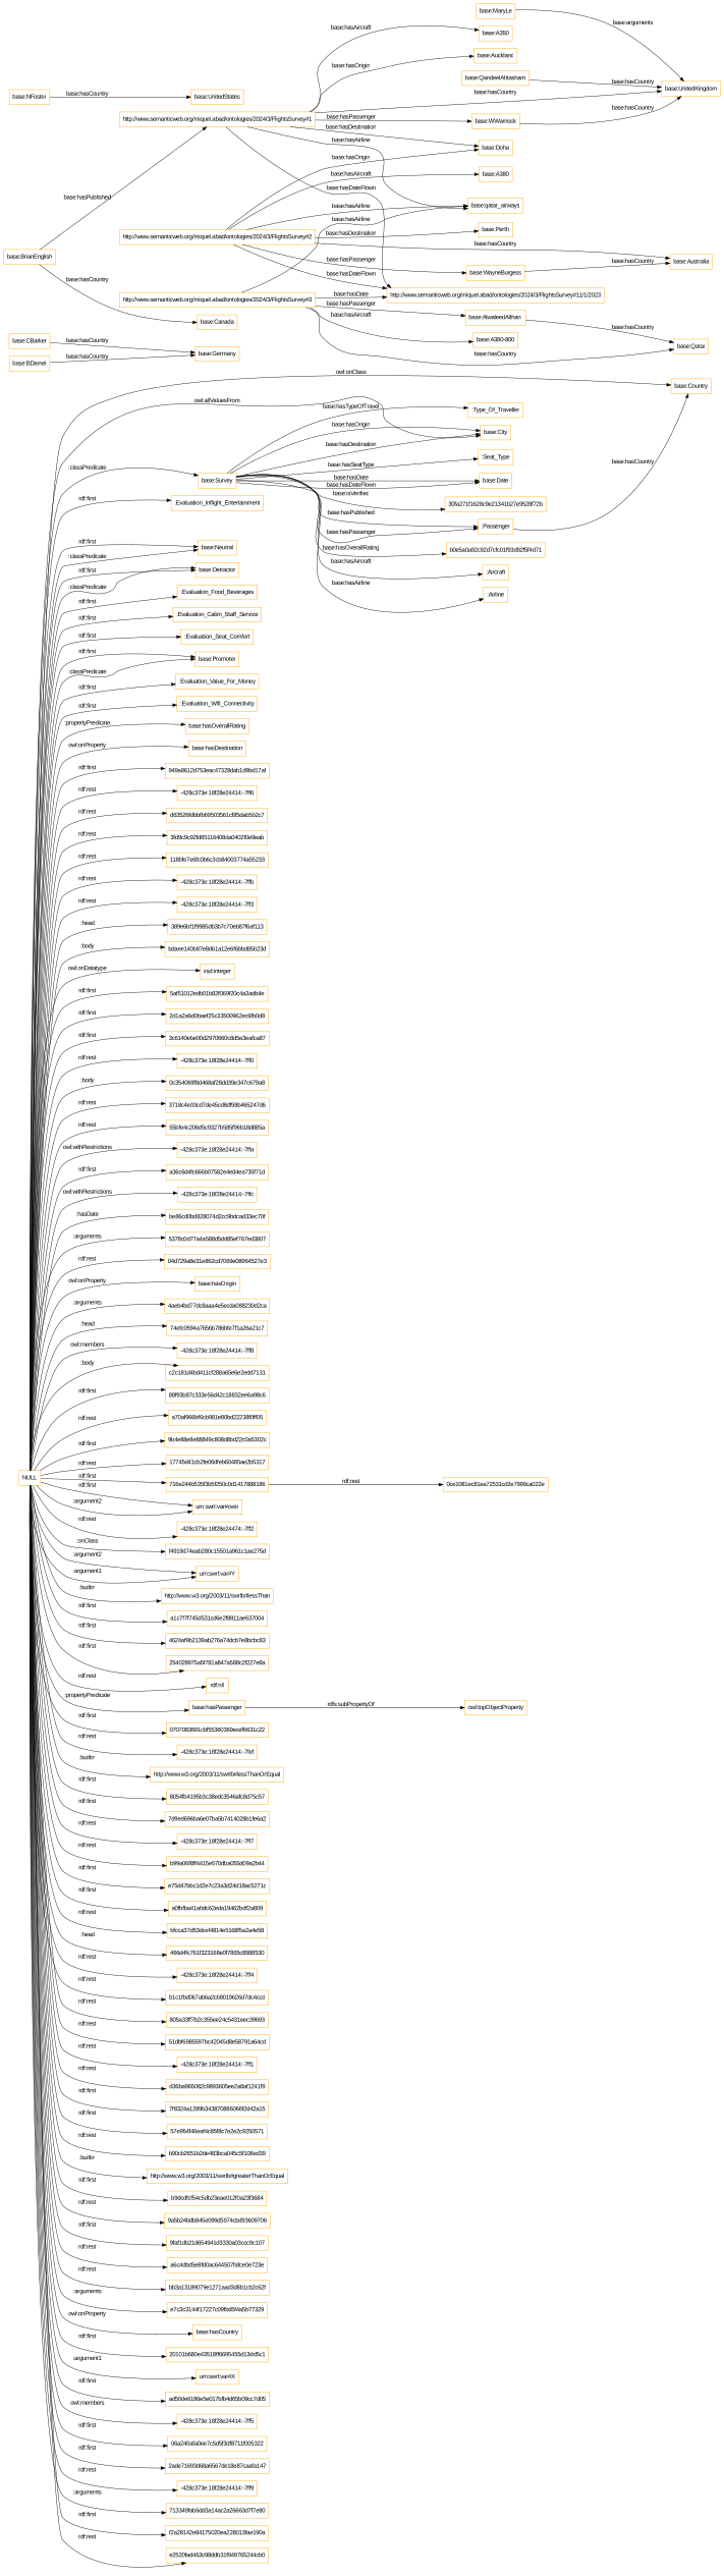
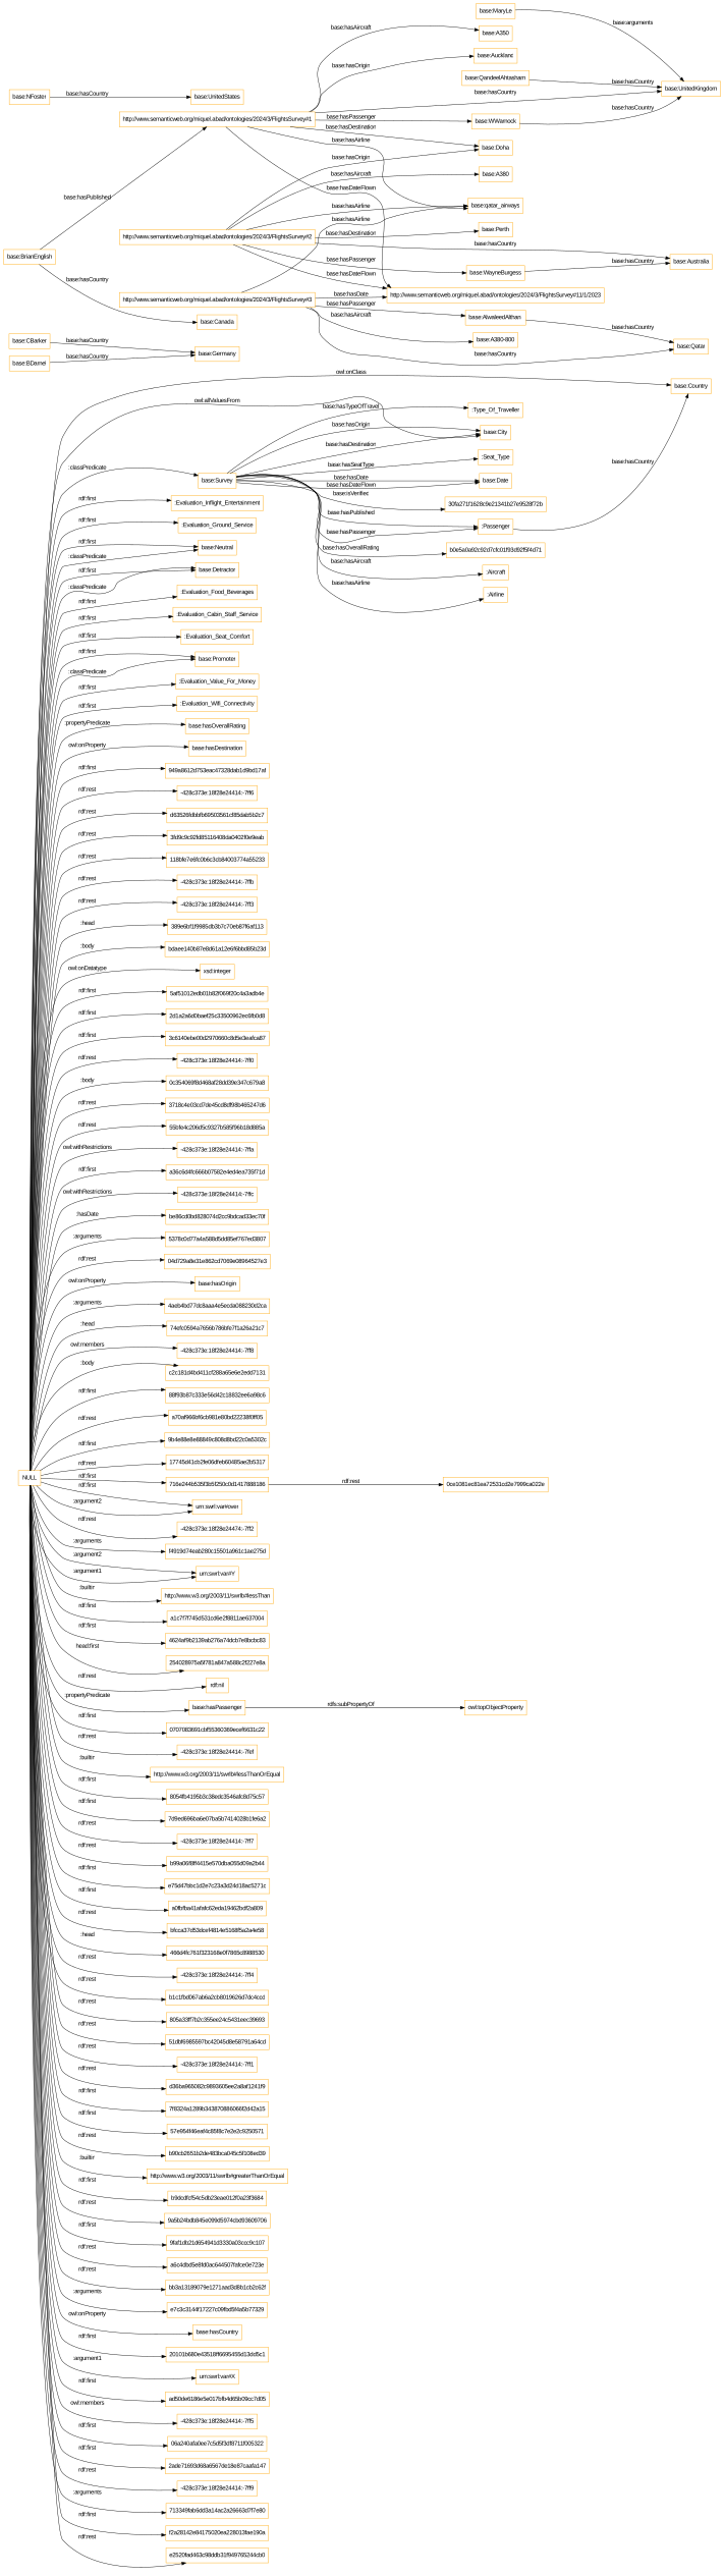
  digraph {
    fontname="Liberation Sans"
    rankdir=LR
    node [color=orange fontname="Liberation Sans" shape=rectangle]
    edge [fontname="Liberation Sans"]
    ":Passenger"
    "base:Country"
    "base:Survey"
    ":Aircraft"
    ":Airline"
    ":Type_Of_Traveller"
    "base:City"
    ":Seat_Type"
    "base:Date"
    "30fa271f1628c9e21341b27e9528f72b"
    b0e5a0a92c92d7cfc01f93d92f5f4d71
    NULL
    ":Evaluation_Inflight_Entertainment"
+   ":Evaluation_Ground_Service"
    "base:Neutral"
    "base:Detractor"
    ":Evaluation_Food_Beverages"
    ":Evaluation_Cabin_Staff_Service"
    ":Evaluation_Seat_Comfort"
    "base:Promoter"
    ":Evaluation_Value_For_Money"
    ":Evaluation_Wifi_Connectivity"
    "base:hasOverallRating"
    "base:hasDestination"
    "949a8612d753eac47328dab1d9bd17af"
    "-428c373e:18f28e24414:-7ff6"
    d63526fdbbfb69503561cf85dab5b2c7
    "3fd9c9c92fd85116408da0402f0e9eab"
    "118bfe7e6fc0b6c3cb84003774a55233"
    "-428c373e:18f28e24414:-7ffb"
    "-428c373e:18f28e24414:-7ff3"
    "389e6bf1f9985db3b7c70eb87f6af113"
    bdaee140b87e8d61a12e6f6bbd85b23d
    "xsd:integer"
    "5af51012edb01b82f069f20c4a3adb4e"
    "2d1a2a6d0baef25c33500962ec6fb0d8"
    "3c6140ebe00d2970660c8d5e3eafca87"
    "-428c373e:18f28e24414:-7ff0"
    "0c354069f8d468af28dd39e347c679a8"
    "3718c4e03cd7de45cd8df98b465247d6"
    "55bfe4c206d5c9327b585f96b18d885a"
    "-428c373e:18f28e24414:-7ffa"
    a36c6d4fc666b07582e4ed4ea735f71d
    "-428c373e:18f28e24414:-7ffc"
    be86cd0bd828074d2cc9bdcad33ec70f
    "5378c0d77a4a588d5dd85ef767ed3807"
    "04d729a8e31e862cd7069e08964527e3"
    "base:hasOrigin"
    "4aeb4bd77dc8aaa4e5ecda088230d2ca"
    "74efc0594a7656b786bfe7f1a26a21c7"
    "-428c373e:18f28e24414:-7ff8"
    c2c181d4bd411cf288a65e6e2edd7131
    "88f93b87c333e56d42c18832ee6a98c6"
    a70af966bf6cb981e80bd22238f0ff05
    "9b4e88e8e88849c808d8bd22c0a5302c"
    "17745d41cb2fe06dfeb60485ae2b5317"
    "716e244b535f3b5f250c0d1417888186"
    "urn:swrl:var#over"
    n59 [label="-428c373e:18f28e24474:-7ff2"]
    f4919d74eab280c15501a961c1ae275d
    "urn:swrl:var#Y"
    "http://www.w3.org/2003/11/swrlb#lessThan"
    n63 [label=a1c7f7f745d531cd6e2f8811ae637004]
    "4624af9b2139ab276a74dcb7e8bcbc83"
    "254028975a5f781a847a588c2f227e8a"
    "rdf:nil"
    "base:hasPassenger"
    "0707083691cbf55360369ecef6631c22"
    "-428c373e:18f28e24414:-7fef"
    "http://www.w3.org/2003/11/swrlb#lessThanOrEqual"
    "8054fb4195b3c38edc3546afc8d75c57"
    "7d9ed696ba6e07ba5b7414028b1fe6a2"
    "-428c373e:18f28e24414:-7ff7"
    b99a06f8ff4415e570dba055d09a2b44
    e75d47bbc1d2e7c23a3d24d18ac5271c
    a0fbfba41afafc62eda19462bdf2a809
    bfcca37d53dcef4814e5168f5a2a4e58
    "466d4fc761f323168e0f7865c8988530"
    "-428c373e:18f28e24414:-7ff4"
    b1c1fbd067ab6a2cb8019626d7dc4ccd
    "805a33ff7b2c355ee24c5431eec39693"
    "51dbf6985597bc42045d8e58791a64cd"
    "-428c373e:18f28e24414:-7ff1"
    d36ba965082c9893605ee2a8af1241f9
    "7f8324a1289b343870886066f2d42a15"
    "57e954f46eaf4c85f8c7e2e2c9250571"
    b90cb2651b2de483bca045c5f108ed39
    "http://www.w3.org/2003/11/swrlb#greaterThanOrEqual"
    b9dcdfcf54c5db23eae012f0a23f3684
    "9a5b24bdb845e099d5974cbd93609706"
    "9faf1db21d654941d3330a03ccc9c107"
    a6c4dbd5e8fd0ac644507fafce0e723e
    bb3a13189079e1271aad3d8b1cb2c62f
    e7c3c3144f17227c09fbd5f4a5b77329
    "base:hasCountry"
    "20101b680e43518ff6695455d13dd5c1"
    "urn:swrl:var#X"
    ad50de6186e5e017bfb4d65b09cc7d05
    "-428c373e:18f28e24414:-7ff5"
    "06a240afa0ee7c5d5f3df8711f005322"
    "2ade71693d68a6567de18e87caafa147"
    "-428c373e:18f28e24414:-7ff9"
    "713349fab6dd3a14ac2a26663d7f7e80"
    f2a28142e84175020ea228013fae190a
    e2520fad463c98ddb31f949765244cb0
    "0ce1081ec81ea72531cd2e7999ca022e"
    "owl:topObjectProperty"
    "base:CBarker"
    "base:Germany"
    "base:MaryLe"
    "base:UnitedKingdom"
    "base:BrianEnglish"
    "http://www.semanticweb.org/miquel.abad/ontologies/2024/3/FlightsSurvey#1"
    "base:Canada"
    "http://www.semanticweb.org/miquel.abad/ontologies/2024/3/FlightsSurvey#11/1/2023"
    "base:qatar_airways"
    "base:WWarnock"
    "base:Doha"
    "base:A350"
    "base:Auckland"
    "base:WayneBurgess"
    "base:Australia"
    "base:QandeelAhtasham"
    "http://www.semanticweb.org/miquel.abad/ontologies/2024/3/FlightsSurvey#3"
    "base:AlwaleedAlthani"
    "base:Qatar"
    "base:A380-800"
    "base:BDarnel"
    "http://www.semanticweb.org/miquel.abad/ontologies/2024/3/FlightsSurvey#2"
    "base:A380"
    "base:Perth"
    "base:NFoster"
    "base:UnitedStates"
    ":Passenger" -> "base:Country" [label="base:hasCountry"]
    "base:Survey" -> ":Passenger" [label="base:hasPassenger"]
    "base:Survey" -> ":Passenger" [label="base:hasPublished"]
    "base:Survey" -> ":Aircraft" [label="base:hasAircraft"]
    "base:Survey" -> ":Airline" [label="base:hasAirline"]
    "base:Survey" -> ":Type_Of_Traveller" [label="base:hasTypeOfTravel"]
    "base:Survey" -> "base:City" [label="base:hasOrigin"]
    "base:Survey" -> "base:City" [label="base:hasDestination"]
    "base:Survey" -> ":Seat_Type" [label="base:hasSeatType"]
    "base:Survey" -> "base:Date" [label="base:hasDateFlown"]
    "base:Survey" -> "base:Date" [label="base:hasDate"]
    "base:Survey" -> "30fa271f1628c9e21341b27e9528f72b" [label="base:isVerified"]
    "base:Survey" -> b0e5a0a92c92d7cfc01f93d92f5f4d71 [label="base:hasOverallRating"]
    NULL -> "base:Country" [label="owl:onClass"]
    NULL -> "base:Survey" [label=":classPredicate"]
    NULL -> "base:City" [label="owl:allValuesFrom"]
    NULL -> ":Evaluation_Inflight_Entertainment" [label="rdf:first"]
+   NULL -> ":Evaluation_Ground_Service" [label="rdf:first"]
    NULL -> "base:Neutral" [label="rdf:first"]
    NULL -> "base:Neutral" [label=":classPredicate"]
    NULL -> "base:Detractor" [label="rdf:first"]
    NULL -> "base:Detractor" [label=":classPredicate"]
    NULL -> ":Evaluation_Food_Beverages" [label="rdf:first"]
    NULL -> ":Evaluation_Cabin_Staff_Service" [label="rdf:first"]
    NULL -> ":Evaluation_Seat_Comfort" [label="rdf:first"]
    NULL -> "base:Promoter" [label="rdf:first"]
    NULL -> "base:Promoter" [label=":classPredicate"]
    NULL -> ":Evaluation_Value_For_Money" [label="rdf:first"]
    NULL -> ":Evaluation_Wifi_Connectivity" [label="rdf:first"]
    NULL -> "base:hasOverallRating" [label=":propertyPredicate"]
    NULL -> "base:hasDestination" [label="owl:onProperty"]
    NULL -> "949a8612d753eac47328dab1d9bd17af" [label="rdf:first"]
    NULL -> "-428c373e:18f28e24414:-7ff6" [label="rdf:rest"]
    NULL -> d63526fdbbfb69503561cf85dab5b2c7 [label="rdf:rest"]
    NULL -> "3fd9c9c92fd85116408da0402f0e9eab" [label="rdf:rest"]
    NULL -> "118bfe7e6fc0b6c3cb84003774a55233" [label="rdf:rest"]
    NULL -> "-428c373e:18f28e24414:-7ffb" [label="rdf:rest"]
    NULL -> "-428c373e:18f28e24414:-7ff3" [label="rdf:rest"]
    NULL -> "389e6bf1f9985db3b7c70eb87f6af113" [label=":head"]
    NULL -> bdaee140b87e8d61a12e6f6bbd85b23d [label=":body"]
    NULL -> "xsd:integer" [label="owl:onDatatype"]
    NULL -> "5af51012edb01b82f069f20c4a3adb4e" [label="rdf:first"]
    NULL -> "2d1a2a6d0baef25c33500962ec6fb0d8" [label="rdf:first"]
    NULL -> "3c6140ebe00d2970660c8d5e3eafca87" [label="rdf:first"]
    NULL -> "-428c373e:18f28e24414:-7ff0" [label="rdf:rest"]
    NULL -> "0c354069f8d468af28dd39e347c679a8" [label=":body"]
    NULL -> "3718c4e03cd7de45cd8df98b465247d6" [label="rdf:rest"]
    NULL -> "55bfe4c206d5c9327b585f96b18d885a" [label="rdf:rest"]
    NULL -> "-428c373e:18f28e24414:-7ffa" [label="owl:withRestrictions"]
    NULL -> a36c6d4fc666b07582e4ed4ea735f71d [label="rdf:first"]
    NULL -> "-428c373e:18f28e24414:-7ffc" [label="owl:withRestrictions"]
    NULL -> be86cd0bd828074d2cc9bdcad33ec70f [label=":hasDate"]
    NULL -> "5378c0d77a4a588d5dd85ef767ed3807" [label=":arguments"]
    NULL -> "04d729a8e31e862cd7069e08964527e3" [label="rdf:rest"]
    NULL -> "base:hasOrigin" [label="owl:onProperty"]
    NULL -> "4aeb4bd77dc8aaa4e5ecda088230d2ca" [label=":arguments"]
    NULL -> "74efc0594a7656b786bfe7f1a26a21c7" [label=":head"]
    NULL -> "-428c373e:18f28e24414:-7ff8" [label="owl:members"]
    NULL -> c2c181d4bd411cf288a65e6e2edd7131 [label=":body"]
    NULL -> "88f93b87c333e56d42c18832ee6a98c6" [label="rdf:first"]
    NULL -> a70af966bf6cb981e80bd22238f0ff05 [label="rdf:rest"]
    NULL -> "9b4e88e8e88849c808d8bd22c0a5302c" [label="rdf:first"]
    NULL -> "17745d41cb2fe06dfeb60485ae2b5317" [label="rdf:rest"]
    NULL -> "716e244b535f3b5f250c0d1417888186" [label="rdf:first"]
    NULL -> "urn:swrl:var#over" [label="rdf:first"]
    NULL -> "urn:swrl:var#over" [label=":argument2"]
    NULL -> n59 [label="rdf:rest"]
-   NULL -> f4919d74eab280c15501a961c1ae275d [label=":onClass"]
+   NULL -> f4919d74eab280c15501a961c1ae275d [label=":arguments"]
    NULL -> "urn:swrl:var#Y" [label=":argument2"]
    NULL -> "urn:swrl:var#Y" [label=":argument1"]
    NULL -> "http://www.w3.org/2003/11/swrlb#lessThan" [label=":builtin"]
    NULL -> n63 [label="rdf:first"]
    NULL -> "4624af9b2139ab276a74dcb7e8bcbc83" [label="rdf:first"]
-   NULL -> "254028975a5f781a847a588c2f227e8a" [label="rdf:first"]
+   NULL -> "254028975a5f781a847a588c2f227e8a" [label="head:first"]
    NULL -> "rdf:nil" [label="rdf:rest"]
    NULL -> "base:hasPassenger" [label=":propertyPredicate"]
    NULL -> "0707083691cbf55360369ecef6631c22" [label="rdf:first"]
    NULL -> "-428c373e:18f28e24414:-7fef" [label="rdf:rest"]
    NULL -> "http://www.w3.org/2003/11/swrlb#lessThanOrEqual" [label=":builtin"]
    NULL -> "8054fb4195b3c38edc3546afc8d75c57" [label="rdf:first"]
    NULL -> "7d9ed696ba6e07ba5b7414028b1fe6a2" [label="rdf:first"]
    NULL -> "-428c373e:18f28e24414:-7ff7" [label="rdf:rest"]
    NULL -> b99a06f8ff4415e570dba055d09a2b44 [label="rdf:rest"]
    NULL -> e75d47bbc1d2e7c23a3d24d18ac5271c [label="rdf:first"]
    NULL -> a0fbfba41afafc62eda19462bdf2a809 [label="rdf:first"]
    NULL -> bfcca37d53dcef4814e5168f5a2a4e58 [label="rdf:rest"]
    NULL -> "466d4fc761f323168e0f7865c8988530" [label=":head"]
    NULL -> "-428c373e:18f28e24414:-7ff4" [label="rdf:rest"]
    NULL -> b1c1fbd067ab6a2cb8019626d7dc4ccd [label="rdf:rest"]
    NULL -> "805a33ff7b2c355ee24c5431eec39693" [label="rdf:rest"]
    NULL -> "51dbf6985597bc42045d8e58791a64cd" [label="rdf:rest"]
    NULL -> "-428c373e:18f28e24414:-7ff1" [label="rdf:rest"]
    NULL -> d36ba965082c9893605ee2a8af1241f9 [label="rdf:rest"]
    NULL -> "7f8324a1289b343870886066f2d42a15" [label="rdf:first"]
    NULL -> "57e954f46eaf4c85f8c7e2e2c9250571" [label="rdf:first"]
    NULL -> b90cb2651b2de483bca045c5f108ed39 [label="rdf:rest"]
    NULL -> "http://www.w3.org/2003/11/swrlb#greaterThanOrEqual" [label=":builtin"]
    NULL -> b9dcdfcf54c5db23eae012f0a23f3684 [label="rdf:first"]
    NULL -> "9a5b24bdb845e099d5974cbd93609706" [label="rdf:rest"]
    NULL -> "9faf1db21d654941d3330a03ccc9c107" [label="rdf:first"]
    NULL -> a6c4dbd5e8fd0ac644507fafce0e723e [label="rdf:rest"]
    NULL -> bb3a13189079e1271aad3d8b1cb2c62f [label="rdf:rest"]
    NULL -> e7c3c3144f17227c09fbd5f4a5b77329 [label=":arguments"]
    NULL -> "base:hasCountry" [label="owl:onProperty"]
    NULL -> "20101b680e43518ff6695455d13dd5c1" [label="rdf:first"]
    NULL -> "urn:swrl:var#X" [label=":argument1"]
    NULL -> ad50de6186e5e017bfb4d65b09cc7d05 [label="rdf:first"]
    NULL -> "-428c373e:18f28e24414:-7ff5" [label="owl:members"]
    NULL -> "06a240afa0ee7c5d5f3df8711f005322" [label="rdf:first"]
    NULL -> "2ade71693d68a6567de18e87caafa147" [label="rdf:first"]
    NULL -> "-428c373e:18f28e24414:-7ff9" [label="rdf:rest"]
    NULL -> "713349fab6dd3a14ac2a26663d7f7e80" [label=":arguments"]
    NULL -> f2a28142e84175020ea228013fae190a [label="rdf:first"]
    NULL -> e2520fad463c98ddb31f949765244cb0 [label="rdf:rest"]
    "716e244b535f3b5f250c0d1417888186" -> "0ce1081ec81ea72531cd2e7999ca022e" [label="rdf:rest"]
    "base:hasPassenger" -> "owl:topObjectProperty" [label="rdfs:subPropertyOf"]
    "base:CBarker" -> "base:Germany" [label="base:hasCountry"]
    "base:MaryLe" -> "base:UnitedKingdom" [label="base:arguments"]
    "base:BrianEnglish" -> "http://www.semanticweb.org/miquel.abad/ontologies/2024/3/FlightsSurvey#1" [label="base:hasPublished"]
    "base:BrianEnglish" -> "base:Canada" [label="base:hasCountry"]
    "http://www.semanticweb.org/miquel.abad/ontologies/2024/3/FlightsSurvey#1" -> "base:UnitedKingdom" [label="base:hasCountry"]
    "http://www.semanticweb.org/miquel.abad/ontologies/2024/3/FlightsSurvey#1" -> "http://www.semanticweb.org/miquel.abad/ontologies/2024/3/FlightsSurvey#11/1/2023" [label="base:hasDateFlown"]
    "http://www.semanticweb.org/miquel.abad/ontologies/2024/3/FlightsSurvey#1" -> "base:qatar_airways" [label="base:hasAirline"]
    "http://www.semanticweb.org/miquel.abad/ontologies/2024/3/FlightsSurvey#1" -> "base:WWarnock" [label="base:hasPassenger"]
    "http://www.semanticweb.org/miquel.abad/ontologies/2024/3/FlightsSurvey#1" -> "base:Doha" [label="base:hasDestination"]
    "http://www.semanticweb.org/miquel.abad/ontologies/2024/3/FlightsSurvey#1" -> "base:A350" [label="base:hasAircraft"]
    "http://www.semanticweb.org/miquel.abad/ontologies/2024/3/FlightsSurvey#1" -> "base:Auckland" [label="base:hasOrigin"]
    "base:WWarnock" -> "base:UnitedKingdom" [label="base:hasCountry"]
    "base:WayneBurgess" -> "base:Australia" [label="base:hasCountry"]
    "base:QandeelAhtasham" -> "base:UnitedKingdom" [label="base:hasCountry"]
    "http://www.semanticweb.org/miquel.abad/ontologies/2024/3/FlightsSurvey#3" -> "http://www.semanticweb.org/miquel.abad/ontologies/2024/3/FlightsSurvey#11/1/2023" [label="base:hasDate"]
    "http://www.semanticweb.org/miquel.abad/ontologies/2024/3/FlightsSurvey#3" -> "base:qatar_airways" [label="base:hasAirline"]
    "http://www.semanticweb.org/miquel.abad/ontologies/2024/3/FlightsSurvey#3" -> "base:AlwaleedAlthani" [label="base:hasPassenger"]
    "http://www.semanticweb.org/miquel.abad/ontologies/2024/3/FlightsSurvey#3" -> "base:Qatar" [label="base:hasCountry"]
    "http://www.semanticweb.org/miquel.abad/ontologies/2024/3/FlightsSurvey#3" -> "base:A380-800" [label="base:hasAircraft"]
    "base:AlwaleedAlthani" -> "base:Qatar" [label="base:hasCountry"]
    "base:BDarnel" -> "base:Germany" [label="base:hasCountry"]
    "http://www.semanticweb.org/miquel.abad/ontologies/2024/3/FlightsSurvey#2" -> "http://www.semanticweb.org/miquel.abad/ontologies/2024/3/FlightsSurvey#11/1/2023" [label="base:hasDateFlown"]
    "http://www.semanticweb.org/miquel.abad/ontologies/2024/3/FlightsSurvey#2" -> "base:qatar_airways" [label="base:hasAirline"]
    "http://www.semanticweb.org/miquel.abad/ontologies/2024/3/FlightsSurvey#2" -> "base:Doha" [label="base:hasOrigin"]
    "http://www.semanticweb.org/miquel.abad/ontologies/2024/3/FlightsSurvey#2" -> "base:WayneBurgess" [label="base:hasPassenger"]
    "http://www.semanticweb.org/miquel.abad/ontologies/2024/3/FlightsSurvey#2" -> "base:Australia" [label="base:hasCountry"]
    "http://www.semanticweb.org/miquel.abad/ontologies/2024/3/FlightsSurvey#2" -> "base:A380" [label="base:hasAircraft"]
    "http://www.semanticweb.org/miquel.abad/ontologies/2024/3/FlightsSurvey#2" -> "base:Perth" [label="base:hasDestination"]
    "base:NFoster" -> "base:UnitedStates" [label="base:hasCountry"]
  }
